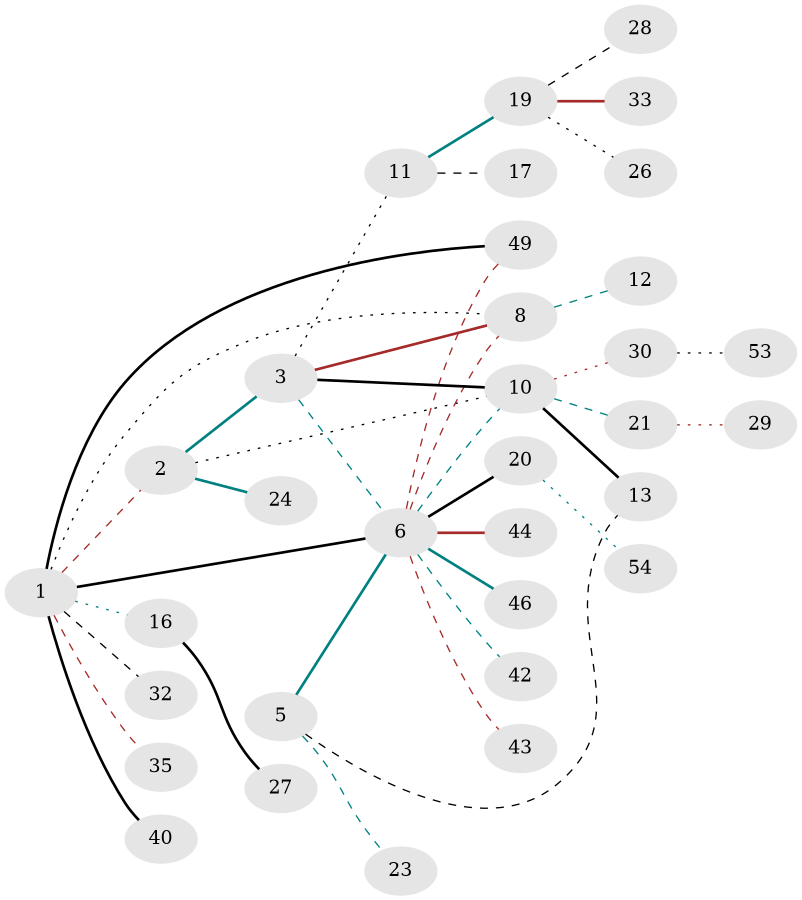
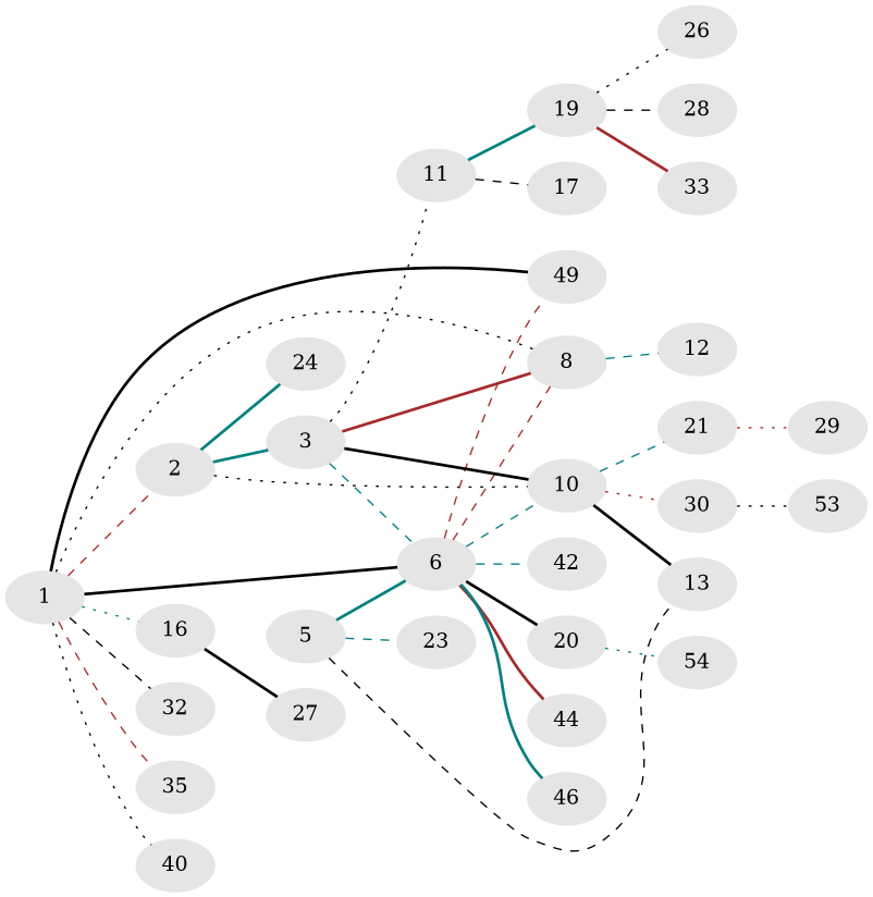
  graph {
    rankdir=LR
    node [color=gray90 style=filled]
    edge [color=black style=dashed]
    1 [super="+38"]
    2 [super="+9"]
    6 [super="+7"]
    8
    16 [super="+25"]
    32 [super="+50"]
    35 [super="+36"]
    40
    49
    3 [super="+4"]
    10 [super="+18"]
    24 [super="+34"]
    20 [super="+31"]
    42
-   43 [super="+48"]
    44
    46
    12 [super="+37"]
    27
    11 [super="+15"]
    13 [super="+14"]
    21 [super="+22"]
    30
    17
    19 [super="+51"]
    5 [super="+52"]
    23 [super="+47"]
    54
    29
    53
    26
    28 [super="+39"]
    33
    1 -- 2 [color=brown]
    1 -- 6 [style=bold]
    1 -- 8 [style=dotted]
    1 -- 16 [color=teal style=dotted]
    1 -- 32
    1 -- 35 [color=brown]
-   1 -- 40 [style=bold]
+   1 -- 40 [style=dotted]
    1 -- 49 [style=bold]
    2 -- 3 [color=teal style=bold]
    2 -- 10 [style=dotted]
    2 -- 24 [color=teal style=bold]
    6 -- 8 [color=brown]
    6 -- 49 [color=brown]
    6 -- 10 [color=teal weight=2]
    6 -- 20 [style=bold]
    6 -- 42 [color=teal weight=2]
-   6 -- 43 [color=brown]
    6 -- 44 [color=brown style=bold]
    6 -- 46 [color=teal style=bold]
    8 -- 12 [color=teal]
    16 -- 27 [style=bold]
    3 -- 6 [color=teal]
    3 -- 8 [color=brown style=bold]
    3 -- 10 [style=bold]
    3 -- 11 [style=dotted]
    10 -- 13 [style=bold]
    10 -- 21 [color=teal]
    10 -- 30 [color=brown style=dotted]
    20 -- 54 [color=teal style=dotted]
    11 -- 17
    11 -- 19 [color=teal style=bold]
    21 -- 29 [color=brown style=dotted]
    30 -- 53 [style=dotted]
    19 -- 26 [style=dotted]
    19 -- 28
    19 -- 33 [color=brown style=bold]
    5 -- 6 [color=teal style=bold]
    5 -- 13
    5 -- 23 [color=teal]
  }
